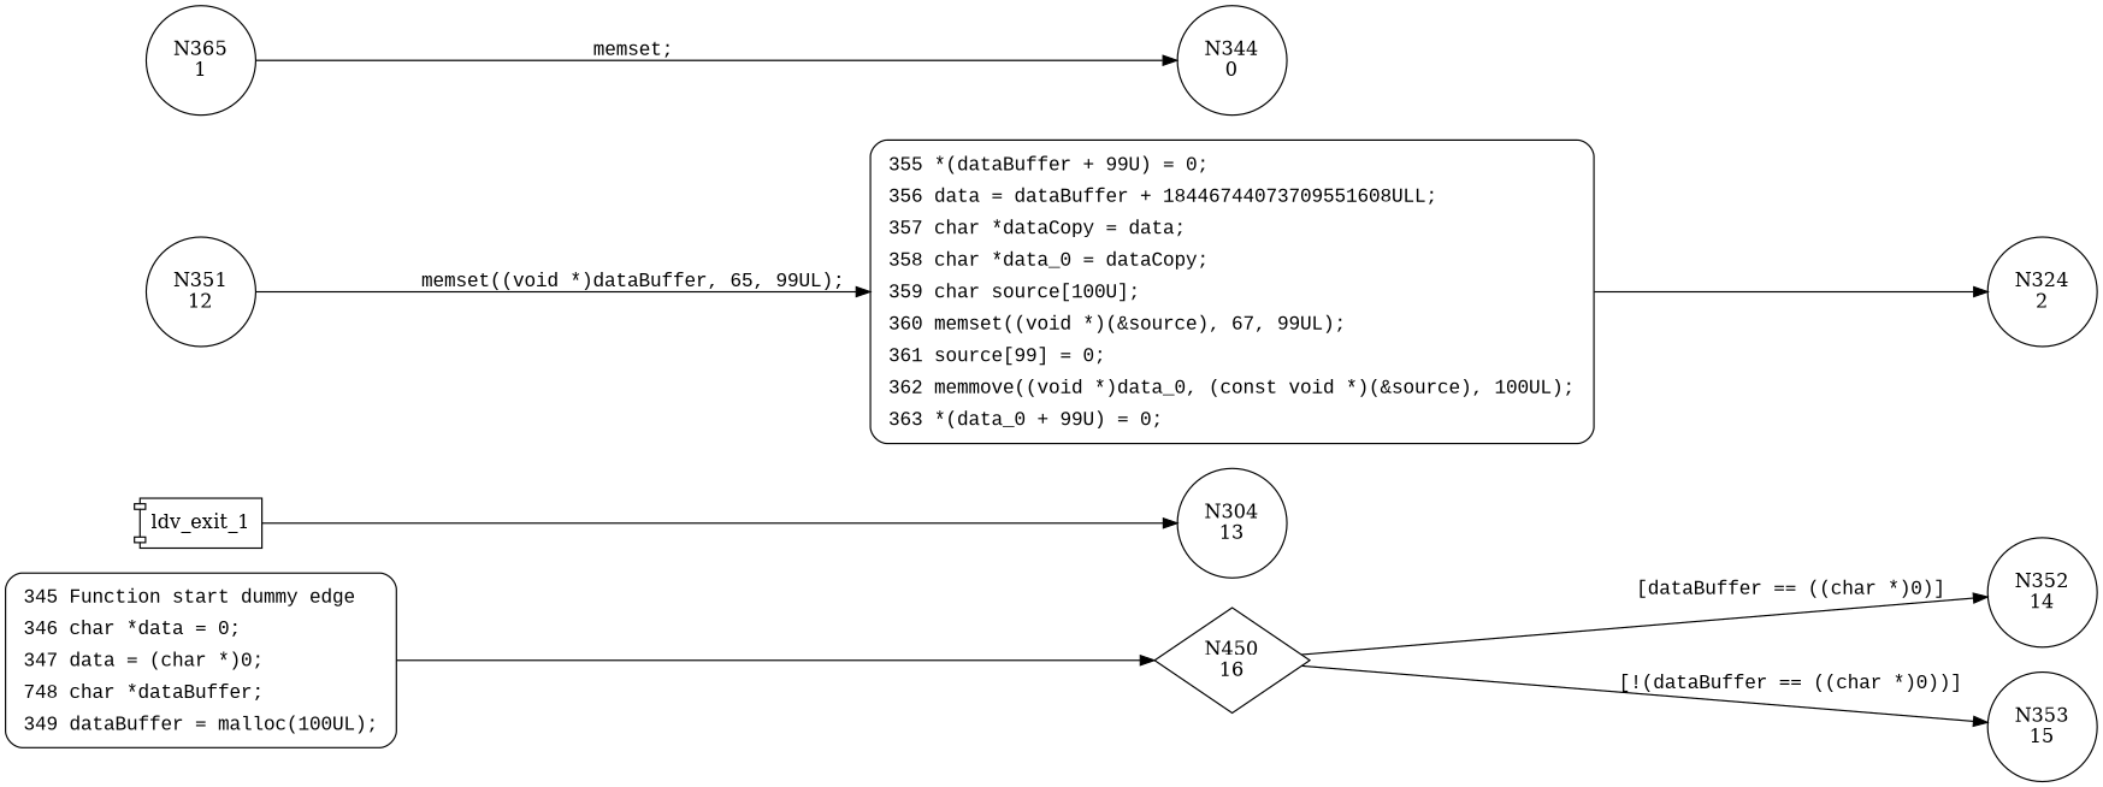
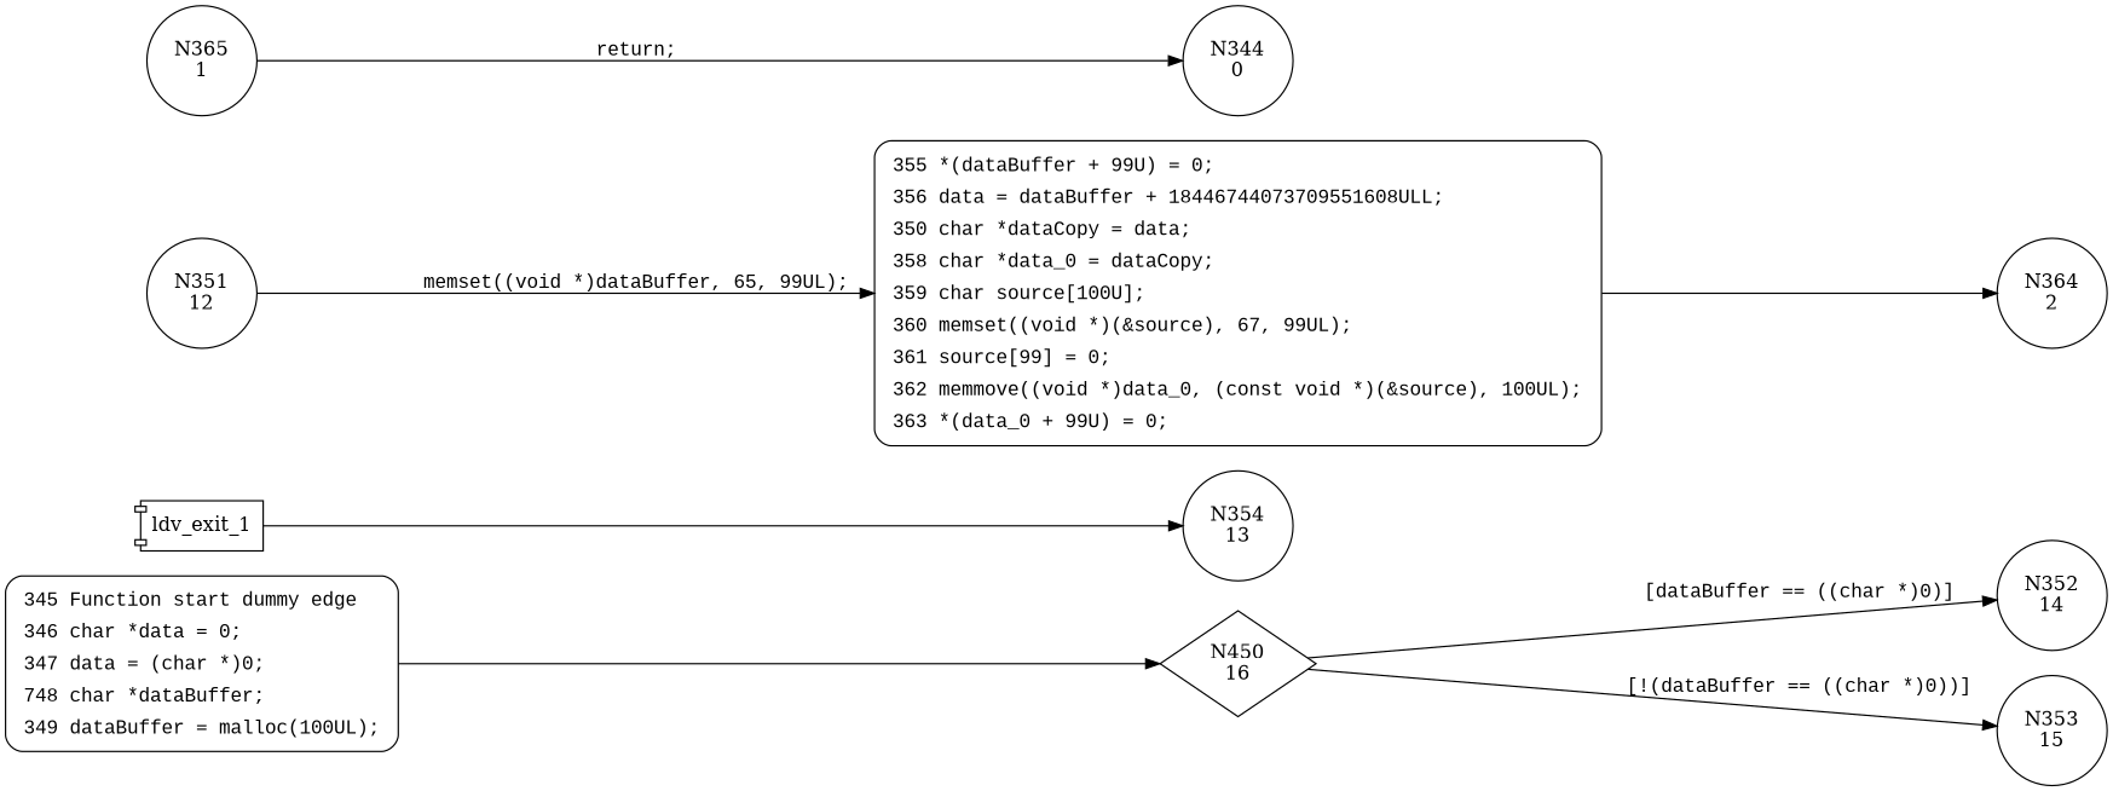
  digraph {
    rankdir=LR
    node [shape=circle]
    edge [fontname="Courier New"]
    n1 [label="N450\n16" shape=diamond]
    n2 [label="N352\n14"]
    n3 [label="N353\n15"]
    n4 [label=ldv_exit_1 shape=component]
-   n5 [label="N304\n13"]
+   n5 [label="N354\n13"]
    n6 [label="N351\n12"]
-   n7 [fillcolor=white fontname="Courier New" label=<<table border="0" cellborder="0" cellpadding="3" bgcolor="white"><tr><td align="right">355</td><td align="left">*(dataBuffer + 99U) = 0;</td></tr><tr><td align="right">356</td><td align="left">data = dataBuffer + 18446744073709551608ULL;</td></tr><tr><td align="right">357</td><td align="left">char *dataCopy = data;</td></tr><tr><td align="right">358</td><td align="left">char *data_0 = dataCopy;</td></tr><tr><td align="right">359</td><td align="left">char source[100U];</td></tr><tr><td align="right">360</td><td align="left">memset((void *)(&amp;source), 67, 99UL);</td></tr><tr><td align="right">361</td><td align="left">source[99] = 0;</td></tr><tr><td align="right">362</td><td align="left">memmove((void *)data_0, (const void *)(&amp;source), 100UL);</td></tr><tr><td align="right">363</td><td align="left">*(data_0 + 99U) = 0;</td></tr></table>> penwidth=1 shape=Mrecord style="filled,bold"]
-   n8 [label="N324\n2"]
+   n7 [fillcolor=white fontname="Courier New" label=<<table border="0" cellborder="0" cellpadding="3" bgcolor="white"><tr><td align="right">355</td><td align="left">*(dataBuffer + 99U) = 0;</td></tr><tr><td align="right">356</td><td align="left">data = dataBuffer + 18446744073709551608ULL;</td></tr><tr><td align="right">350</td><td align="left">char *dataCopy = data;</td></tr><tr><td align="right">358</td><td align="left">char *data_0 = dataCopy;</td></tr><tr><td align="right">359</td><td align="left">char source[100U];</td></tr><tr><td align="right">360</td><td align="left">memset((void *)(&amp;source), 67, 99UL);</td></tr><tr><td align="right">361</td><td align="left">source[99] = 0;</td></tr><tr><td align="right">362</td><td align="left">memmove((void *)data_0, (const void *)(&amp;source), 100UL);</td></tr><tr><td align="right">363</td><td align="left">*(data_0 + 99U) = 0;</td></tr></table>> penwidth=1 shape=Mrecord style="filled,bold"]
+   n8 [label="N364\n2"]
    n9 [label="N365\n1"]
    n10 [label="N344\n0"]
    n11 [fillcolor=white fontname="Courier New" label=<<table border="0" cellborder="0" cellpadding="3" bgcolor="white"><tr><td align="right">345</td><td align="left">Function start dummy edge</td></tr><tr><td align="right">346</td><td align="left">char *data = 0;</td></tr><tr><td align="right">347</td><td align="left">data = (char *)0;</td></tr><tr><td align="right">748</td><td align="left">char *dataBuffer;</td></tr><tr><td align="right">349</td><td align="left">dataBuffer = malloc(100UL);</td></tr></table>> penwidth=1 shape=Mrecord style="filled,bold"]
    n1 -> n2 [label="[dataBuffer == ((char *)0)]"]
    n1 -> n3 [label="[!(dataBuffer == ((char *)0))]"]
    n4 -> n5
    n6 -> n7 [label="memset((void *)dataBuffer, 65, 99UL);"]
    n7 -> n8 [fontname=""]
-   n9 -> n10 [label="memset;"]
+   n9 -> n10 [label="return;"]
    n11 -> n1 [fontname=""]
  }
